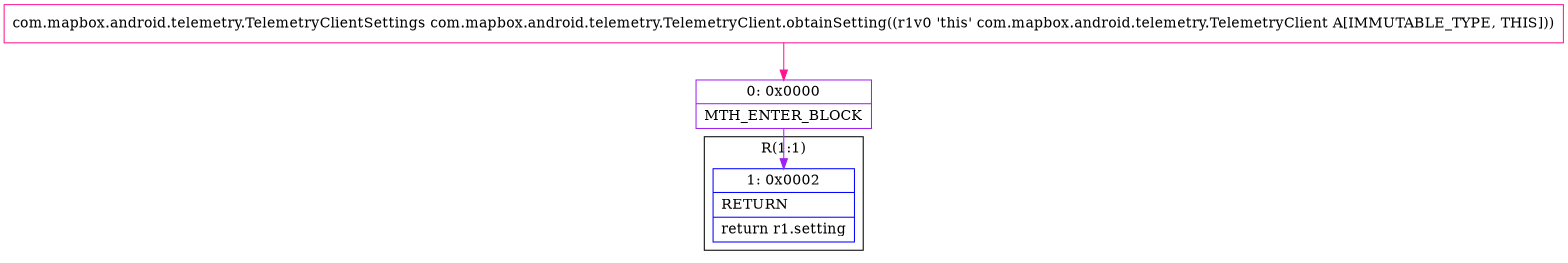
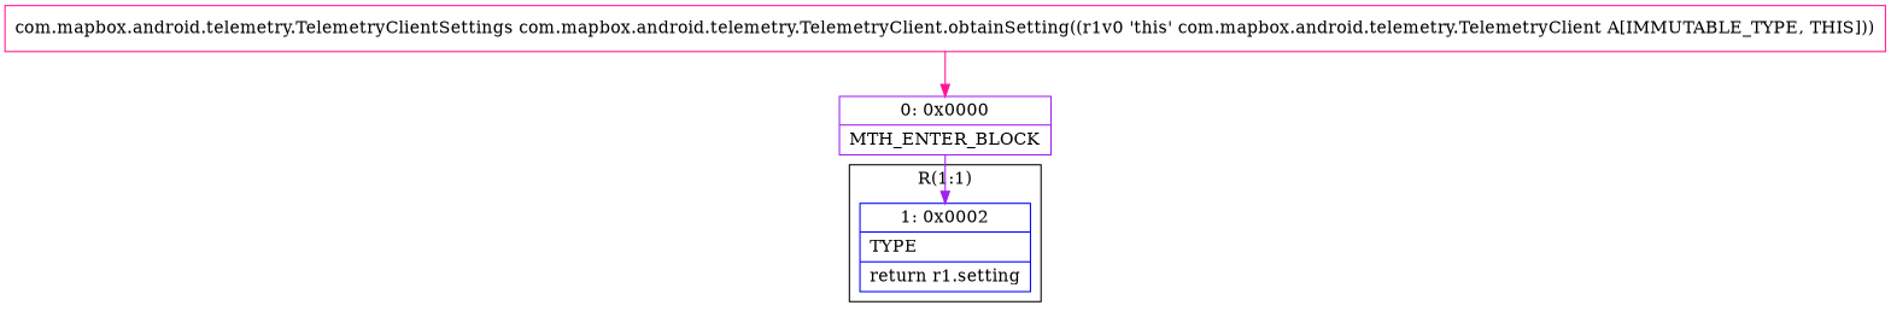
  digraph {
    node [shape=record]
-   n1 [color=blue label="{1\:\ 0x0002|RETURN\l|return r1.setting\l}"]
+   n1 [color=blue label="{1\:\ 0x0002|TYPE\l|return r1.setting\l}"]
    n2 [color=purple label="{0\:\ 0x0000|MTH_ENTER_BLOCK\l}"]
    n3 [label="{com.mapbox.android.telemetry.TelemetryClientSettings com.mapbox.android.telemetry.TelemetryClient.obtainSetting((r1v0 'this' com.mapbox.android.telemetry.TelemetryClient A[IMMUTABLE_TYPE, THIS])) }" color=deeppink]
    subgraph cluster_1 {
      label="R(1:1)"
      n1
    }
    n2 -> n1 [color=purple]
    n3 -> n2 [color=deeppink]
  }
